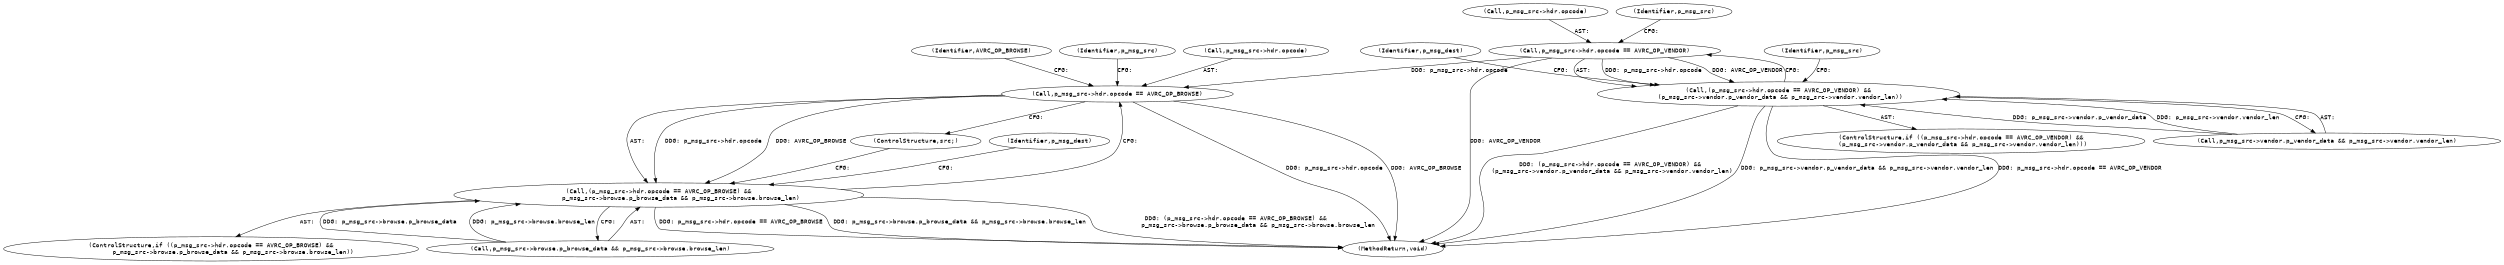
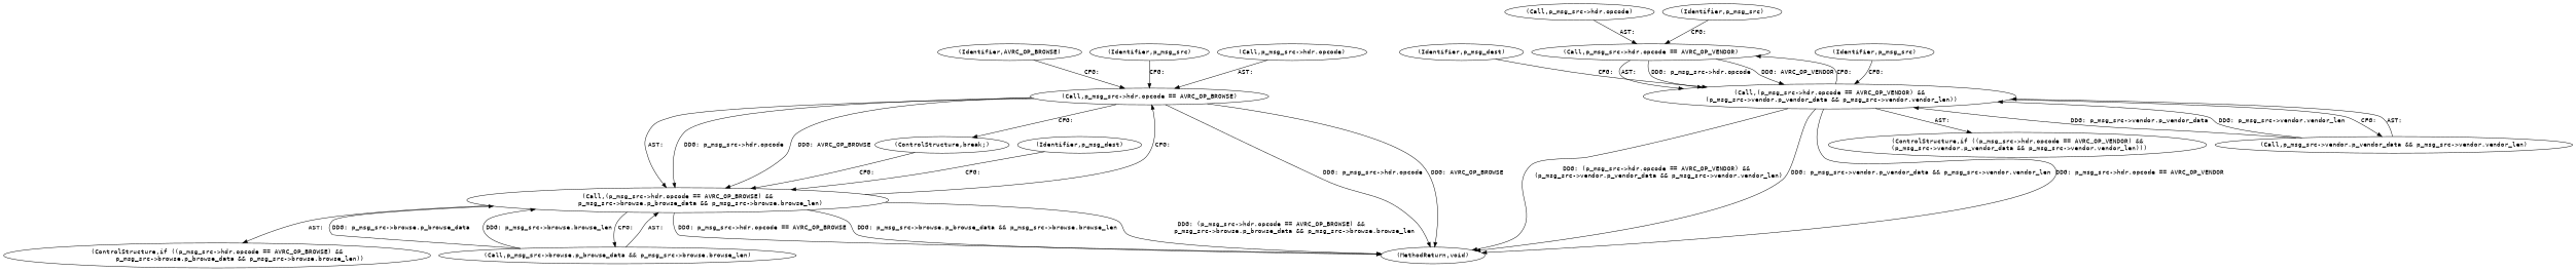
  digraph {
    fontname="DejaVu Sans Mono"
    node [fontname="DejaVu Sans Mono"]
    edge [fontname="DejaVu Sans Mono"]
    n1 [label="(Call,p_msg_src->hdr.opcode == AVRC_OP_VENDOR)"]
    n2 [label="(Call,(p_msg_src->hdr.opcode == AVRC_OP_VENDOR) &&\n (p_msg_src->vendor.p_vendor_data && p_msg_src->vendor.vendor_len))"]
    n3 [label="(Call,p_msg_src->hdr.opcode == AVRC_OP_BROWSE)"]
    n4 [label="(MethodReturn,void)"]
    n5 [label="(ControlStructure,if ((p_msg_src->hdr.opcode == AVRC_OP_VENDOR) &&\n (p_msg_src->vendor.p_vendor_data && p_msg_src->vendor.vendor_len)))"]
    n6 [label="(Call,p_msg_src->vendor.p_vendor_data && p_msg_src->vendor.vendor_len)"]
    n7 [label="(Call,(p_msg_src->hdr.opcode == AVRC_OP_BROWSE) &&\n            p_msg_src->browse.p_browse_data && p_msg_src->browse.browse_len)"]
-   n8 [label="(ControlStructure,src;)"]
+   n8 [label="(ControlStructure,break;)"]
    n9 [label="(ControlStructure,if ((p_msg_src->hdr.opcode == AVRC_OP_BROWSE) &&\n            p_msg_src->browse.p_browse_data && p_msg_src->browse.browse_len))"]
    n10 [label="(Call,p_msg_src->browse.p_browse_data && p_msg_src->browse.browse_len)"]
    n11 [label="(Identifier,AVRC_OP_BROWSE)"]
    n12 [label="(Identifier,p_msg_src)"]
    n13 [label="(Call,p_msg_src->hdr.opcode)"]
    n14 [label="(Identifier,p_msg_src)"]
    n15 [label="(Call,p_msg_src->hdr.opcode)"]
    n16 [label="(Identifier,p_msg_dest)"]
    n17 [label="(Identifier,p_msg_src)"]
    n18 [label="(Identifier,p_msg_dest)"]
    n1 -> n2 [label="AST: "]
    n1 -> n2 [label="DDG: p_msg_src->hdr.opcode"]
    n1 -> n2 [label="DDG: AVRC_OP_VENDOR"]
-   n1 -> n3 [label="DDG: p_msg_src->hdr.opcode"]
-   n1 -> n4 [label="DDG: AVRC_OP_VENDOR"]
    n2 -> n1 [label="CFG: "]
    n2 -> n4 [label="DDG: (p_msg_src->hdr.opcode == AVRC_OP_VENDOR) &&\n (p_msg_src->vendor.p_vendor_data && p_msg_src->vendor.vendor_len)"]
    n2 -> n4 [label="DDG: p_msg_src->vendor.p_vendor_data && p_msg_src->vendor.vendor_len"]
    n2 -> n4 [label="DDG: p_msg_src->hdr.opcode == AVRC_OP_VENDOR"]
    n2 -> n5 [label="AST: "]
    n2 -> n6 [label="CFG: "]
    n3 -> n4 [label="DDG: p_msg_src->hdr.opcode"]
    n3 -> n4 [label="DDG: AVRC_OP_BROWSE"]
    n3 -> n7 [label="AST: "]
    n3 -> n7 [label="DDG: p_msg_src->hdr.opcode"]
    n3 -> n7 [label="DDG: AVRC_OP_BROWSE"]
    n3 -> n8 [label="CFG: "]
    n6 -> n2 [label="AST: "]
    n6 -> n2 [label="DDG: p_msg_src->vendor.p_vendor_data"]
    n6 -> n2 [label="DDG: p_msg_src->vendor.vendor_len"]
    n7 -> n3 [label="CFG: "]
    n7 -> n4 [label="DDG: p_msg_src->hdr.opcode == AVRC_OP_BROWSE"]
    n7 -> n4 [label="DDG: p_msg_src->browse.p_browse_data && p_msg_src->browse.browse_len"]
    n7 -> n4 [label="DDG: (p_msg_src->hdr.opcode == AVRC_OP_BROWSE) &&\n            p_msg_src->browse.p_browse_data && p_msg_src->browse.browse_len"]
    n7 -> n9 [label="AST: "]
    n7 -> n10 [label="CFG: "]
    n8 -> n7 [label="CFG: "]
    n10 -> n7 [label="AST: "]
    n10 -> n7 [label="DDG: p_msg_src->browse.p_browse_data"]
    n10 -> n7 [label="DDG: p_msg_src->browse.browse_len"]
    n11 -> n3 [label="CFG: "]
    n12 -> n3 [label="CFG: "]
    n13 -> n1 [label="AST: "]
    n14 -> n1 [label="CFG: "]
    n15 -> n3 [label="AST: "]
    n16 -> n7 [label="CFG: "]
    n17 -> n2 [label="CFG: "]
    n18 -> n2 [label="CFG: "]
  }
